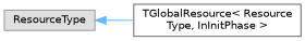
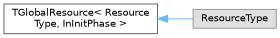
  digraph {
    rankdir=LR
    node [fontname=Helvetica fontsize=10 shape=box style=filled]
    n1 [color=grey60 fillcolor="#E0E0E0" height=0.2 label=ResourceType width=0.4]
    n2 [color=grey40 fillcolor=white height=0.2 label="TGlobalResource\< Resource\lType, InInitPhase \>" width=0.4]
-   n1 -> n2 [color=steelblue1 dir=back fontname=Helvetica fontsize=10 labelfontname=Helvetica labelfontsize=10 style=solid]
+   n2 -> n1 [color=steelblue1 dir=back fontname=Helvetica fontsize=10 labelfontname=Helvetica labelfontsize=10 style=solid]
  }
